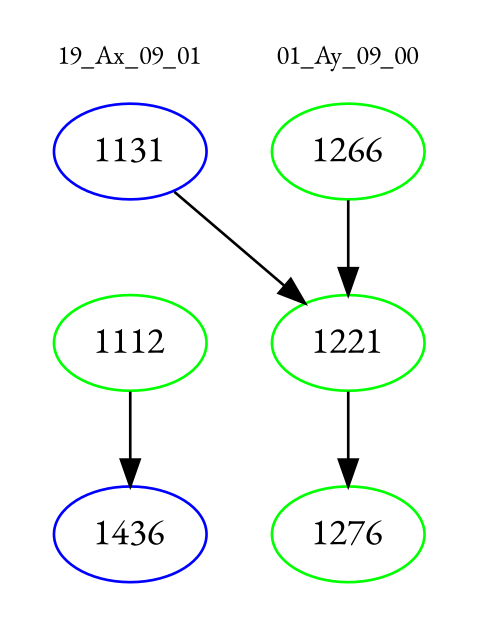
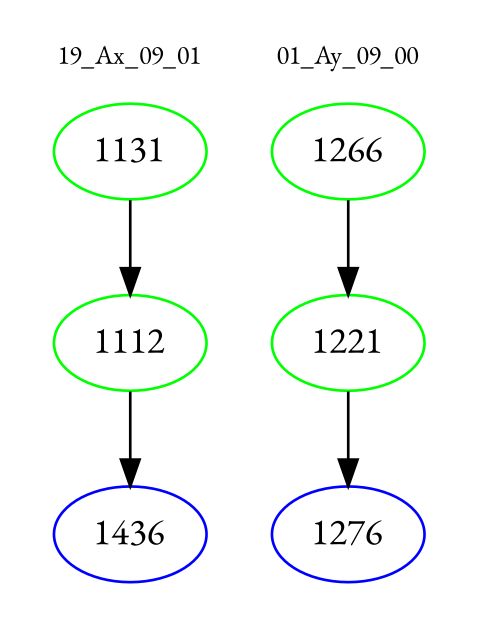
  digraph {
    fontname="EB Garamond"
    node [color=green fontname="EB Garamond"]
    edge [color=black fontname="EB Garamond"]
-   n1 [color=blue label=1131]
+   n1 [label=1131]
    n2 [label=1112]
    n3 [color=blue label=1436]
    n4 [label=1266]
    n5 [label=1221]
-   n6 [label=1276]
+   n6 [color=blue label=1276]
    subgraph cluster_1 {
      color=white
      fontsize=10
      label="19_Ax_09_01"
      n1
      n2
      n3
    }
    subgraph cluster_2 {
      color=white
      fontsize=10
      label="01_Ay_09_00"
      n4
      n5
      n6
    }
-   n1 -> n5
+   n1 -> n2
    n2 -> n3
    n4 -> n5
    n5 -> n6
  }
